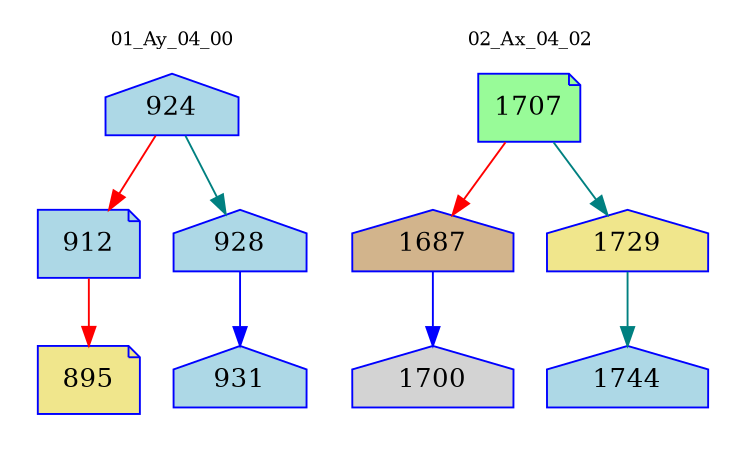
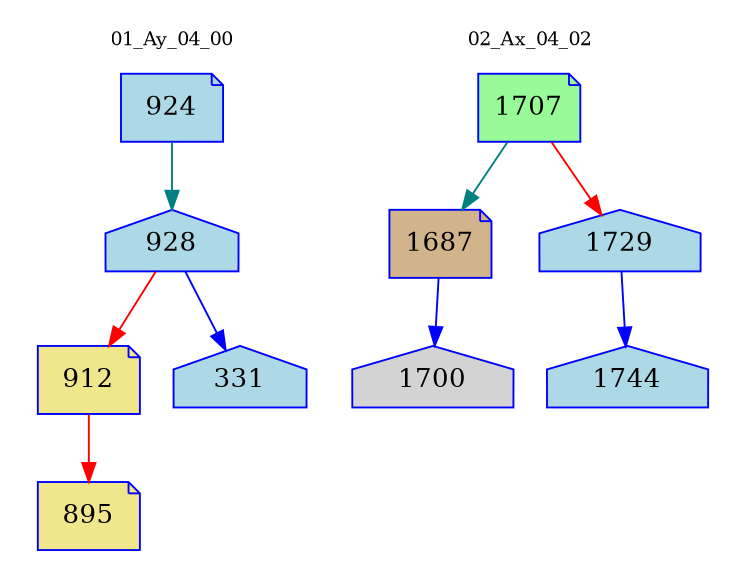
  digraph {
    node [color=blue fillcolor=lightblue shape=house style=filled]
    edge [color=red]
-   n1 [label=924]
-   n2 [label=912 shape=note]
+   n1 [label=924 shape=note]
+   n2 [fillcolor=khaki label=912 shape=note]
    n3 [label=928]
    n4 [fillcolor=khaki label=895 shape=note]
-   n5 [label=931]
+   n5 [label=331]
    n6 [fillcolor=palegreen label=1707 shape=note]
-   n7 [fillcolor=tan label=1687]
-   n8 [fillcolor=khaki label=1729]
+   n7 [fillcolor=tan label=1687 shape=note]
+   n8 [label=1729]
    n9 [fillcolor=lightgrey label=1700]
    n10 [label=1744]
    subgraph cluster_1 {
      color=white
      fontsize=10
      label="01_Ay_04_00"
      n1
      n2
      n3
      n4
      n5
    }
    subgraph cluster_2 {
      color=white
      fontsize=10
      label="02_Ax_04_02"
      n6
      n7
      n8
      n9
      n10
    }
-   n1 -> n2
+   n3 -> n2
    n1 -> n3 [color=teal]
    n2 -> n4
    n3 -> n5 [color=blue]
-   n6 -> n7
-   n6 -> n8 [color=teal]
+   n6 -> n7 [color=teal]
+   n6 -> n8
    n7 -> n9 [color=blue]
-   n8 -> n10 [color=teal]
+   n8 -> n10 [color=blue]
  }
